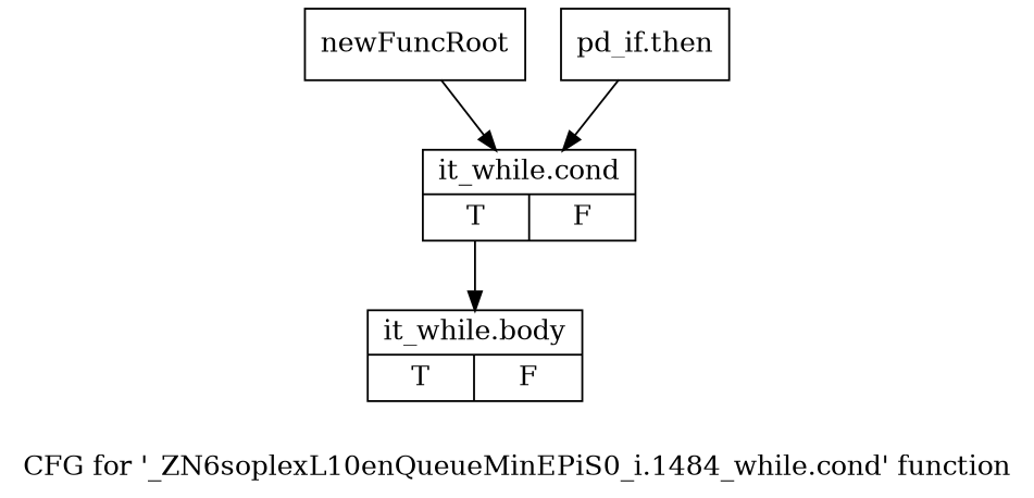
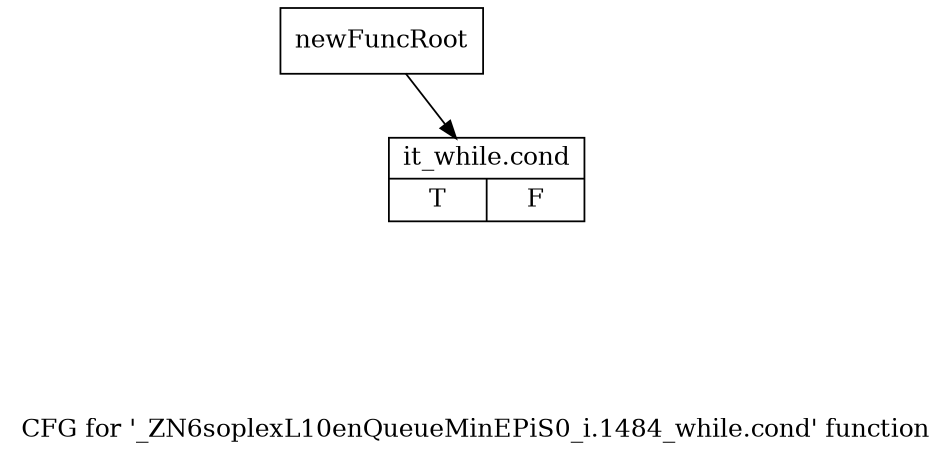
  digraph {
    label="CFG for '_ZN6soplexL10enQueueMinEPiS0_i.1484_while.cond' function"
    node [shape=record]
    n1 [label="{newFuncRoot}"]
    n2 [label="{it_while.cond|{<s0>T|<s1>F}}"]
-   n3 [label="{it_while.body|{<s0>T|<s1>F}}"]
-   n4 [label="{pd_if.then}"]
    n1 -> n2
-   n2 -> n3 [tailport=s0]
-   n4 -> n2
  }
